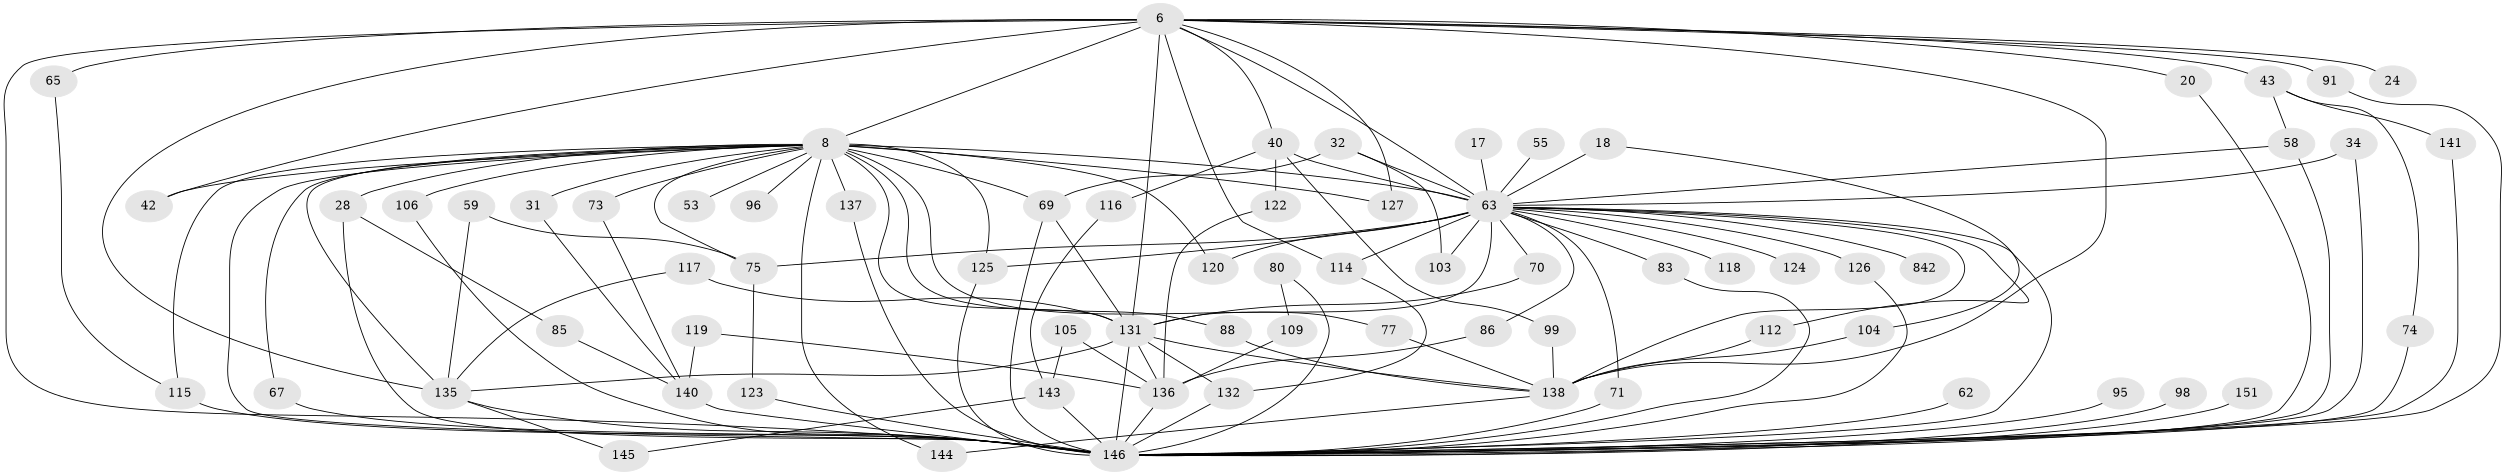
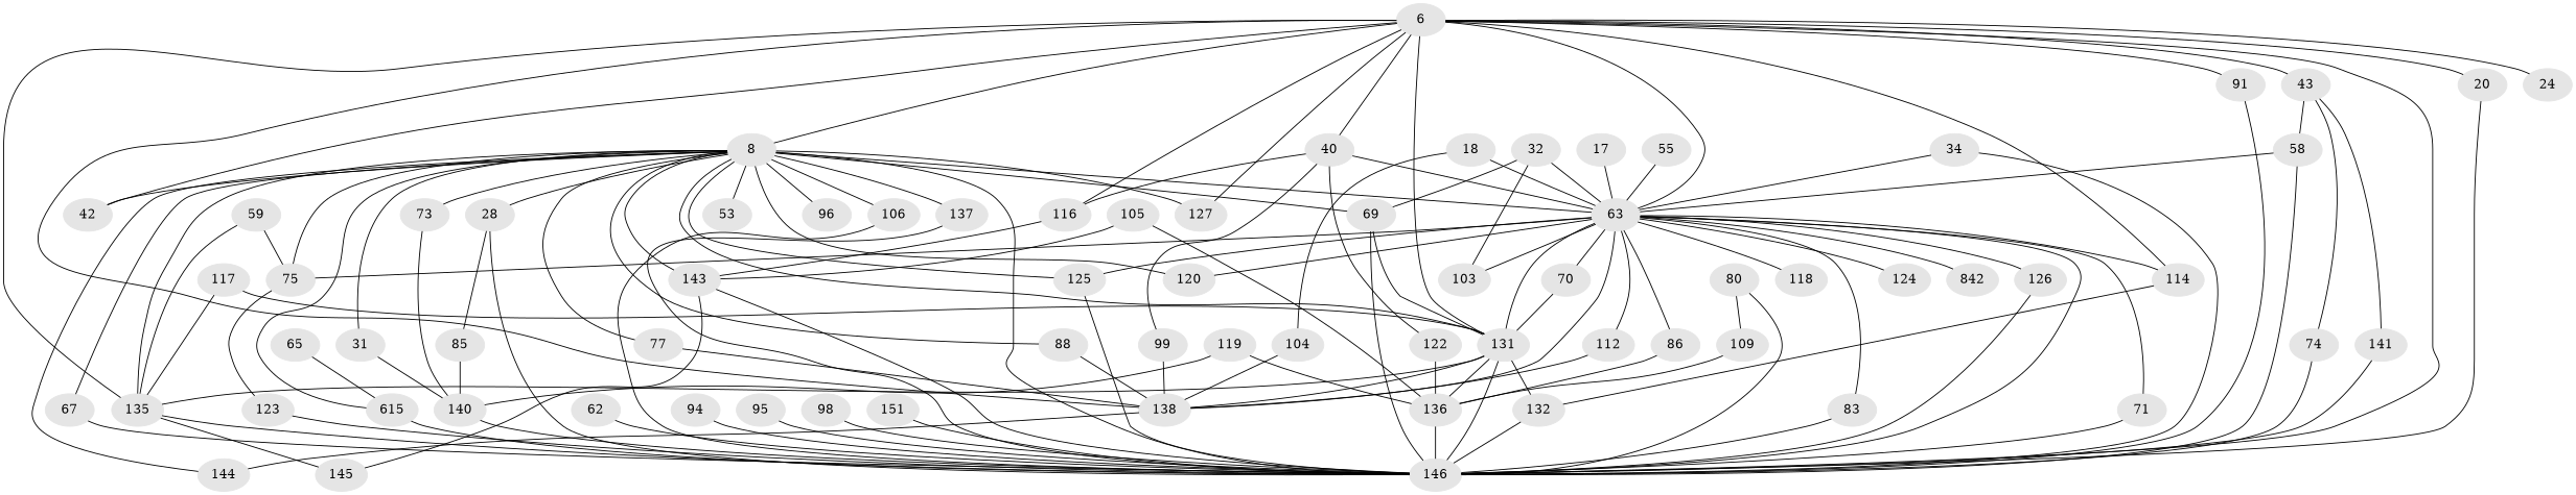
  graph {
    node [color=gray90 style=filled]
    6 [super="+5"]
    8 [super="+7"]
    20
    24
    40 [super="+15"]
    42
    43
    63 [super="+14+27+4"]
    65
    91
    114 [super="+44"]
    127 [super="+38"]
    131 [super="+56+107+97+111+110"]
    135 [super="+134+81+76+87"]
    138 [super="+47+133+102"]
    146 [super="+113+45+139+128+129+10"]
    28
    31
    53
    67
    69 [super="+50"]
    73
    75 [super="+49"]
    77
    88
    96
    106
-   115 [super="+78"]
+   115 [super="+78" label=615]
    120
    125 [super="+16+61"]
    137
    143 [super="+84"]
    144
    99
    116
    122
    58 [super="+46"]
    74
    141
    103
    70
    71 [super="+48"]
    83
    86
    112
    118
    124
    126
    n49 [label=842]
    132 [super="+90"]
    136 [super="+66+130"]
    145
    85 [super="+37+33"]
    140 [super="+21"]
    123
    17
    18
    104
    32
    34
    55
    59
    62 [super="+19"]
    80
    109
+   94
    95
    98
    105
    117 [super="+92"]
    119
    n72 [label=151]
    6 -- 8 [weight=4]
    6 -- 20
    6 -- 24
    6 -- 40
    6 -- 42
    6 -- 43 [weight=2]
    6 -- 63 [weight=5]
-   6 -- 65
+   6 -- 116
    6 -- 91
    6 -- 114
    6 -- 127
    6 -- 131 [weight=7]
    6 -- 135 [weight=5]
    6 -- 138 [weight=4]
    6 -- 146 [weight=6]
    8 -- 42
    8 -- 63 [weight=5]
    8 -- 127
    8 -- 131 [weight=4]
    8 -- 135
    8 -- 146 [weight=6]
    8 -- 28 [weight=2]
    8 -- 31
    8 -- 53 [weight=2]
    8 -- 67
    8 -- 69 [weight=2]
    8 -- 73
    8 -- 75
    8 -- 77
    8 -- 88
    8 -- 96 [weight=2]
    8 -- 106
    8 -- 115 [weight=2]
    8 -- 120
    8 -- 125 [weight=2]
    8 -- 137
+   8 -- 143 [weight=2]
    8 -- 144
    20 -- 146
    40 -- 63 [weight=2]
    40 -- 99
    40 -- 116
    40 -- 122
    43 -- 58
    43 -- 74
    43 -- 141
    63 -- 114
    63 -- 131 [weight=8]
    63 -- 138 [weight=2]
    63 -- 146 [weight=6]
    63 -- 75 [weight=2]
    63 -- 120
    63 -- 125
    63 -- 103
    63 -- 70
    63 -- 71
    63 -- 83
    63 -- 86
    63 -- 112
    63 -- 118
    63 -- 124 [weight=2]
    63 -- 126
    63 -- n49 [weight=2]
    65 -- 115
    91 -- 146
    114 -- 132
    131 -- 135
    131 -- 138
    131 -- 146 [weight=10]
    131 -- 132 [weight=2]
    131 -- 136
    135 -- 146 [weight=3]
    135 -- 145
    138 -- 144
    28 -- 146
    28 -- 85
    31 -- 140
    67 -- 146
    69 -- 131
    69 -- 146 [weight=2]
    73 -- 140
    75 -- 123
    77 -- 138
    88 -- 138
    106 -- 146
    115 -- 146 [weight=4]
    125 -- 146
    137 -- 146
    143 -- 146
    143 -- 145
    99 -- 138
    116 -- 143
    122 -- 136
    58 -- 63
    58 -- 146
    74 -- 146
    141 -- 146
    70 -- 131
    71 -- 146 [weight=3]
    83 -- 146
    86 -- 136
    112 -- 138
    126 -- 146
    132 -- 146
    136 -- 146 [weight=4]
    85 -- 140 [weight=3]
    140 -- 146 [weight=6]
    123 -- 146
    17 -- 63 [weight=2]
    18 -- 63 [weight=2]
    18 -- 104
    104 -- 138
    32 -- 63
    32 -- 69
    32 -- 103
    34 -- 63
    34 -- 146
    55 -- 63
    59 -- 135
    59 -- 75
    62 -- 146 [weight=2]
    80 -- 146 [weight=2]
    80 -- 109
    109 -- 136
+   94 -- 146 [weight=2]
    95 -- 146
    98 -- 146
    105 -- 143
    105 -- 136
    117 -- 131 [weight=2]
    117 -- 135
    119 -- 136
    119 -- 140
    n72 -- 146 [weight=2]
  }
